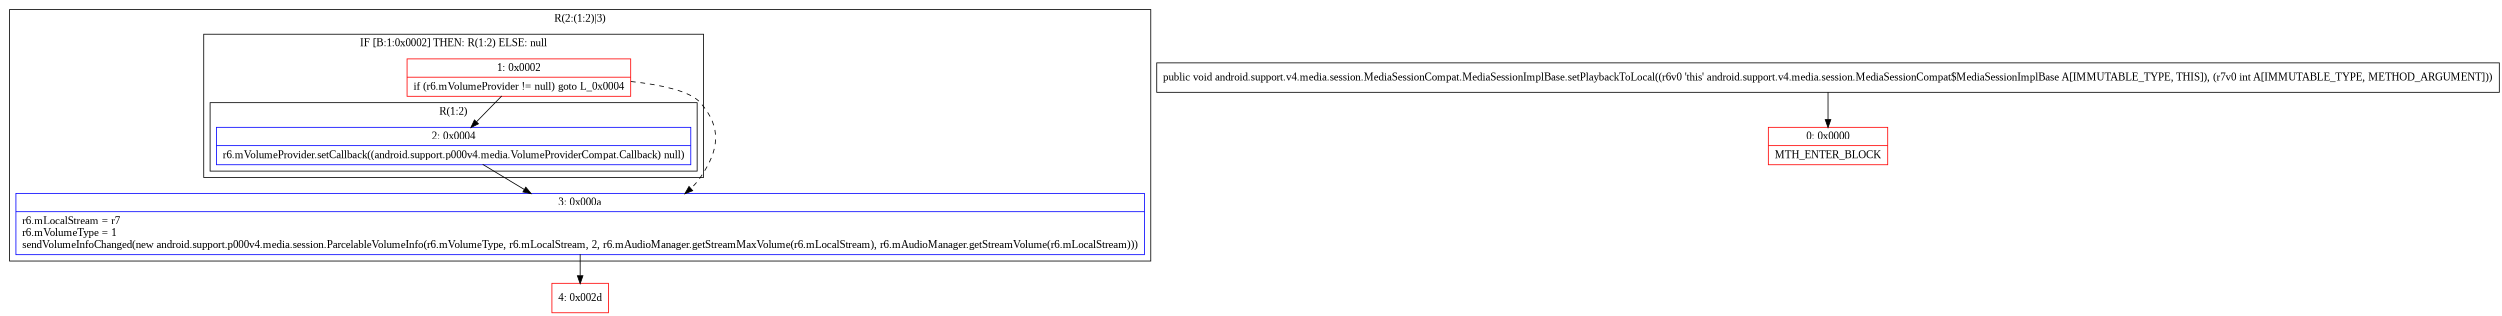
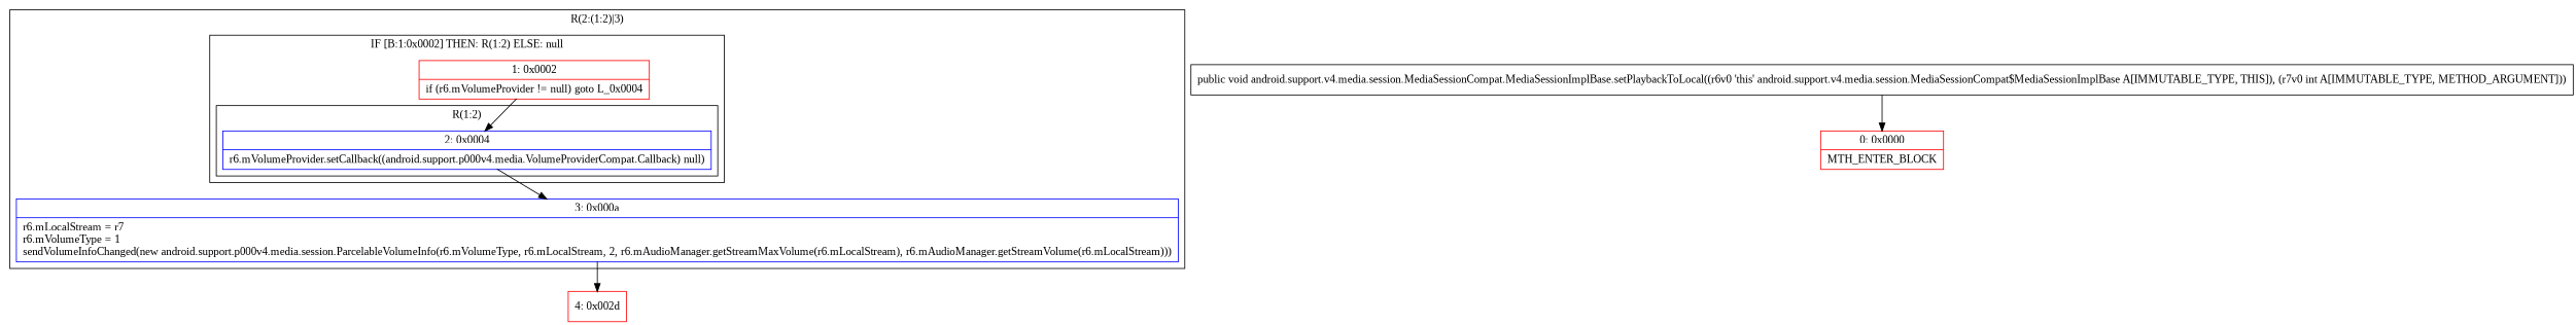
  digraph {
    fontname="Liberation Serif"
    node [color=red fontname="Liberation Serif" shape=record]
    edge [fontname="Liberation Serif"]
    n1 [color=blue label="{2\:\ 0x0004|r6.mVolumeProvider.setCallback((android.support.p000v4.media.VolumeProviderCompat.Callback) null)\l}"]
    n2 [label="{1\:\ 0x0002|if (r6.mVolumeProvider != null) goto L_0x0004\l}"]
    n3 [color=blue label="{3\:\ 0x000a|r6.mLocalStream = r7\lr6.mVolumeType = 1\lsendVolumeInfoChanged(new android.support.p000v4.media.session.ParcelableVolumeInfo(r6.mVolumeType, r6.mLocalStream, 2, r6.mAudioManager.getStreamMaxVolume(r6.mLocalStream), r6.mAudioManager.getStreamVolume(r6.mLocalStream)))\l}"]
    n4 [label="{4\:\ 0x002d}"]
    n5 [label="{0\:\ 0x0000|MTH_ENTER_BLOCK\l}"]
    n6 [label="{public void android.support.v4.media.session.MediaSessionCompat.MediaSessionImplBase.setPlaybackToLocal((r6v0 'this' android.support.v4.media.session.MediaSessionCompat$MediaSessionImplBase A[IMMUTABLE_TYPE, THIS]), (r7v0 int A[IMMUTABLE_TYPE, METHOD_ARGUMENT])) }" color=""]
    subgraph cluster_1 {
      label="R(2:(1:2)|3)"
      n3
      subgraph cluster_2 {
        label="IF [B:1:0x0002] THEN: R(1:2) ELSE: null"
        n2
        subgraph cluster_3 {
          label="R(1:2)"
          n1
        }
      }
    }
    n1 -> n3
    n2 -> n1
-   n2 -> n3 [style=dashed]
    n3 -> n4
    n6 -> n5
  }
